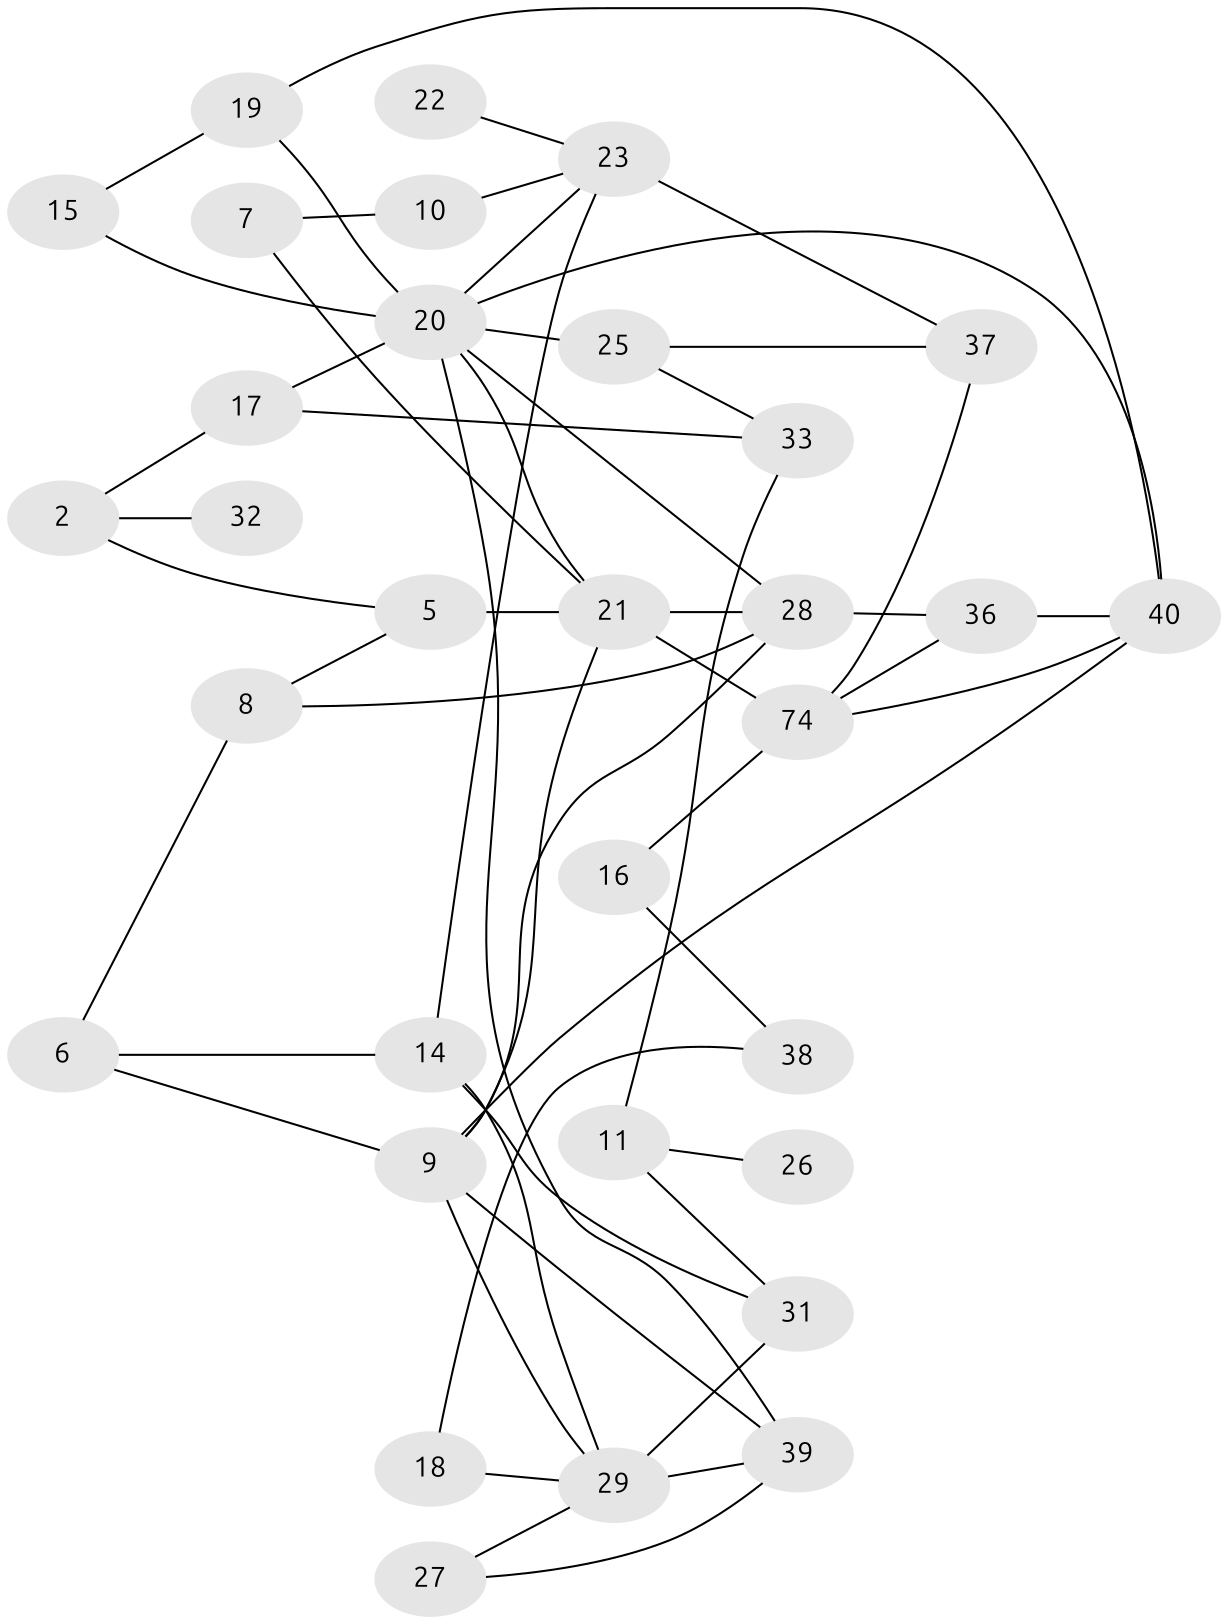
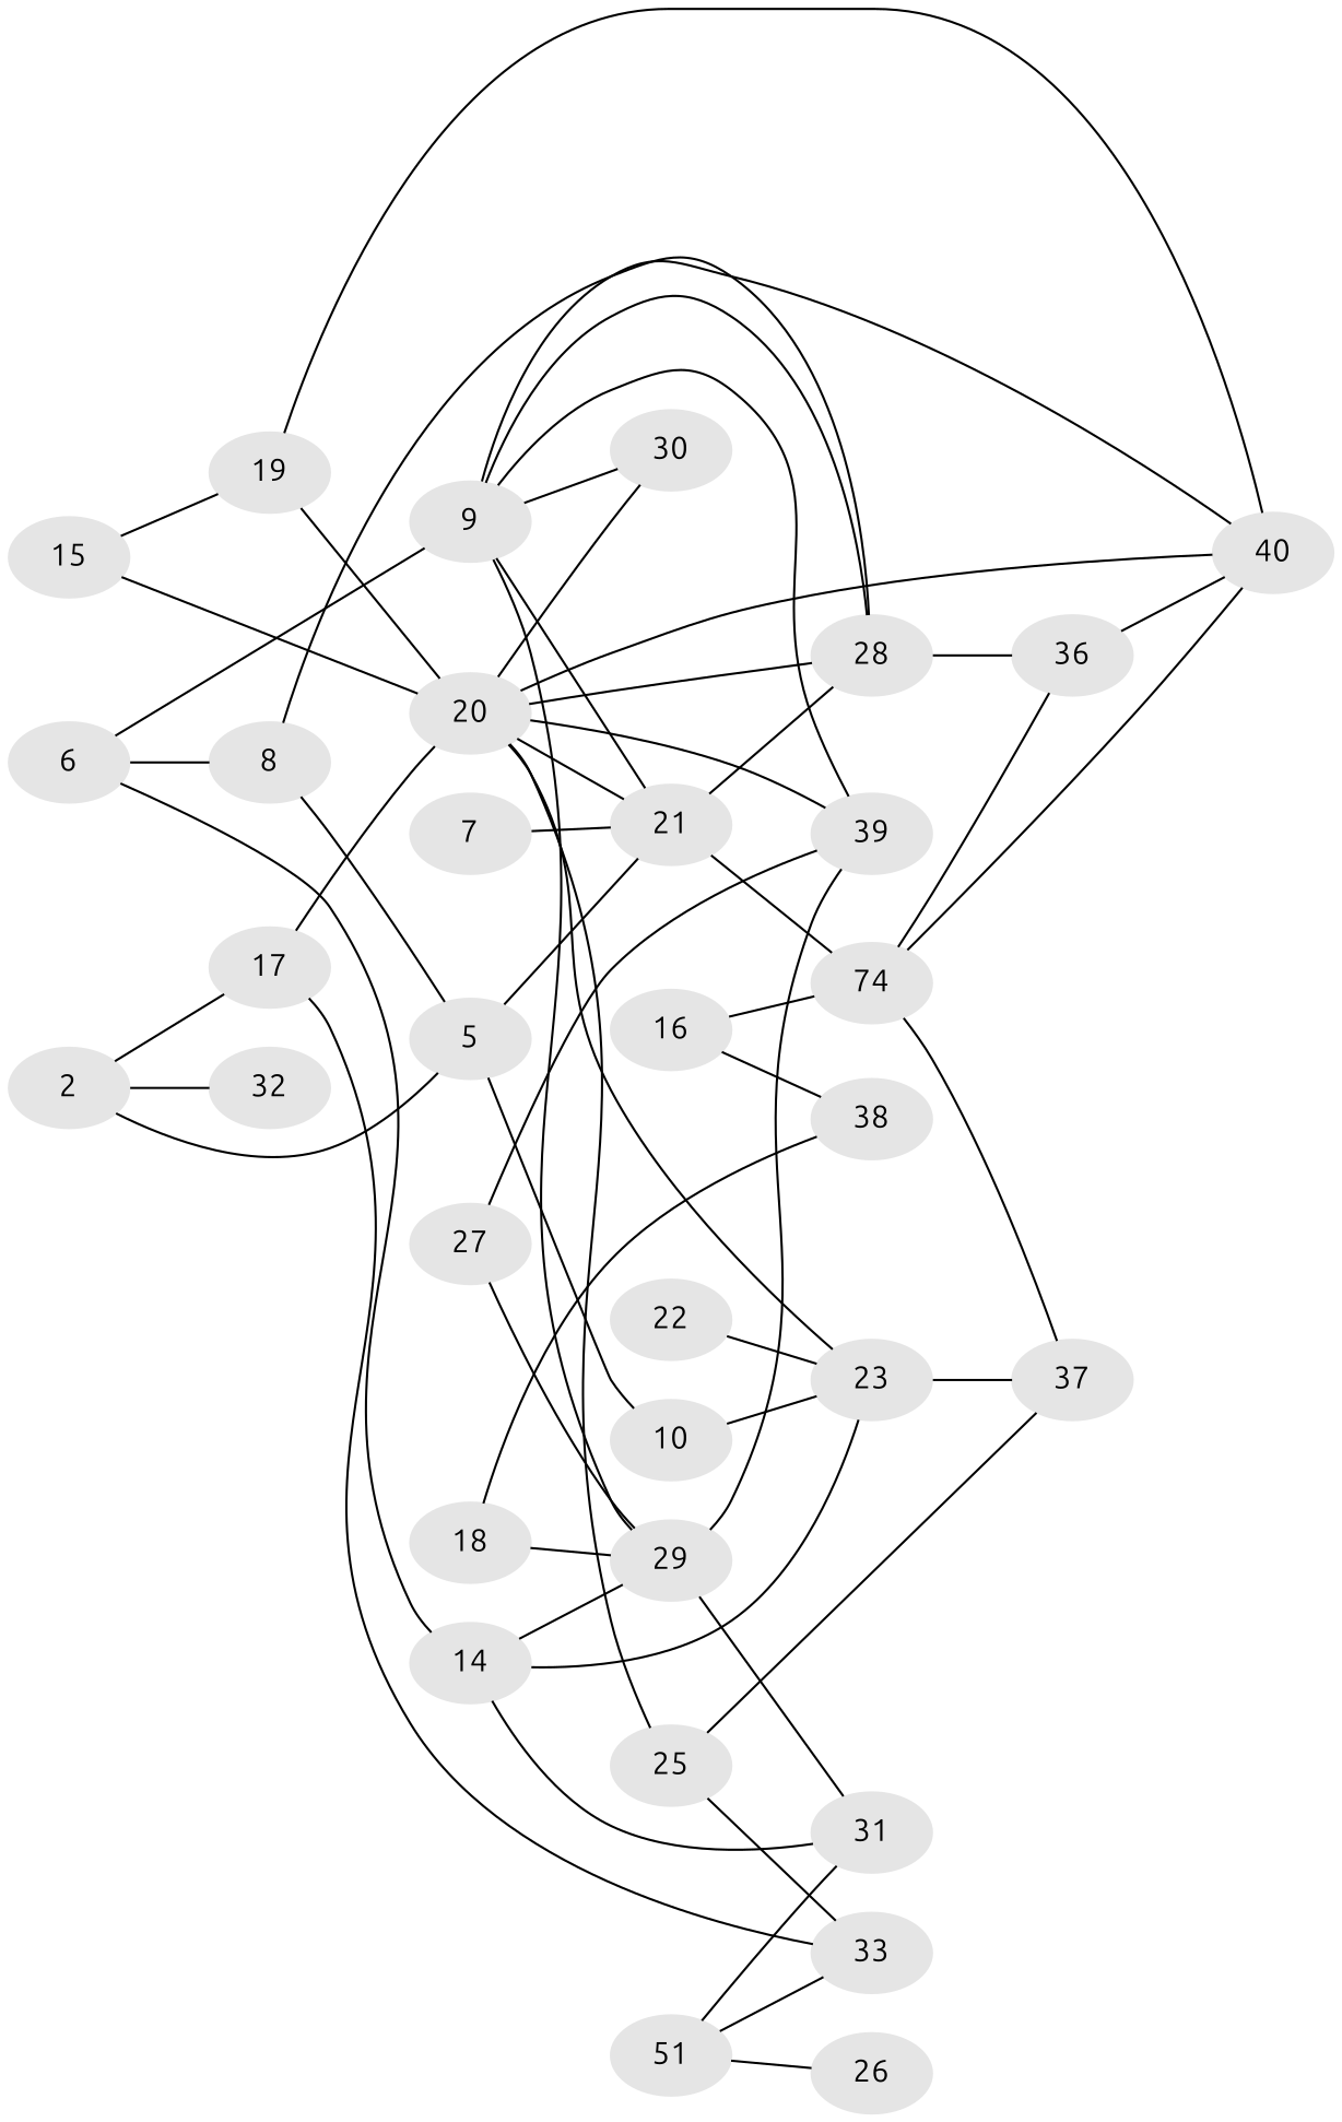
  graph {
    fontname=Ubuntu
    rankdir=LR
    node [color=gray90 fontname=Ubuntu style=filled]
    edge [fontname=Ubuntu weight=1.0]
    2
    5
    17
    32
    21
    33
    20
    28
    n9 [label=74]
    6
    8
    9
    14
    29
+   30
    39
    40
    23
    31
    7
    10
    36
    37
-   11
+   11 [label=51]
    26
    15
    19
    25
    16
    38
    18
    22
    27
    2 -- 5
    2 -- 17
    2 -- 32
    5 -- 21
    17 -- 33
    17 -- 20
    21 -- 28
    21 -- n9
    20 -- 21 [weight=2.0]
    20 -- 28
+   20 -- 30
    20 -- 39
    20 -- 40
    20 -- 23
    20 -- 25
    28 -- 36
    n9 -- 40
    n9 -- 36
    n9 -- 37
    6 -- 8
    6 -- 9
    6 -- 14
    8 -- 5
    8 -- 28
    9 -- 21
    9 -- 28
    9 -- 29 [weight=2.0]
+   9 -- 30
    9 -- 39
    9 -- 40
    14 -- 29
    14 -- 23
    14 -- 31
    29 -- 39
    29 -- 31
    23 -- 37
    7 -- 21
-   7 -- 10
+   5 -- 10
    10 -- 23
    36 -- 40
    11 -- 33
    11 -- 31
    11 -- 26
    15 -- 20
    15 -- 19
    19 -- 20
    19 -- 40
    25 -- 33
    25 -- 37
    16 -- n9 [weight=2.0]
    16 -- 38
    18 -- 29 [weight=2.0]
    18 -- 38
    22 -- 23
    27 -- 29
    27 -- 39
  }
